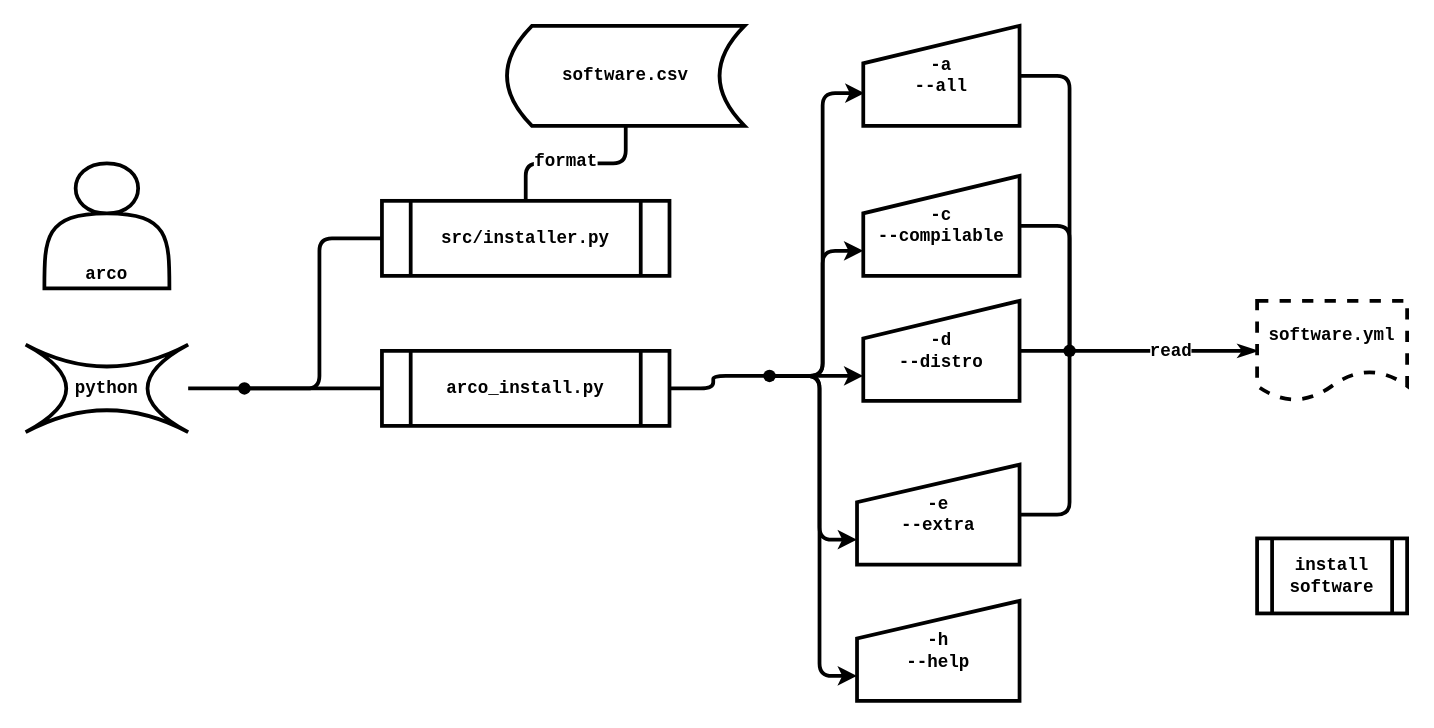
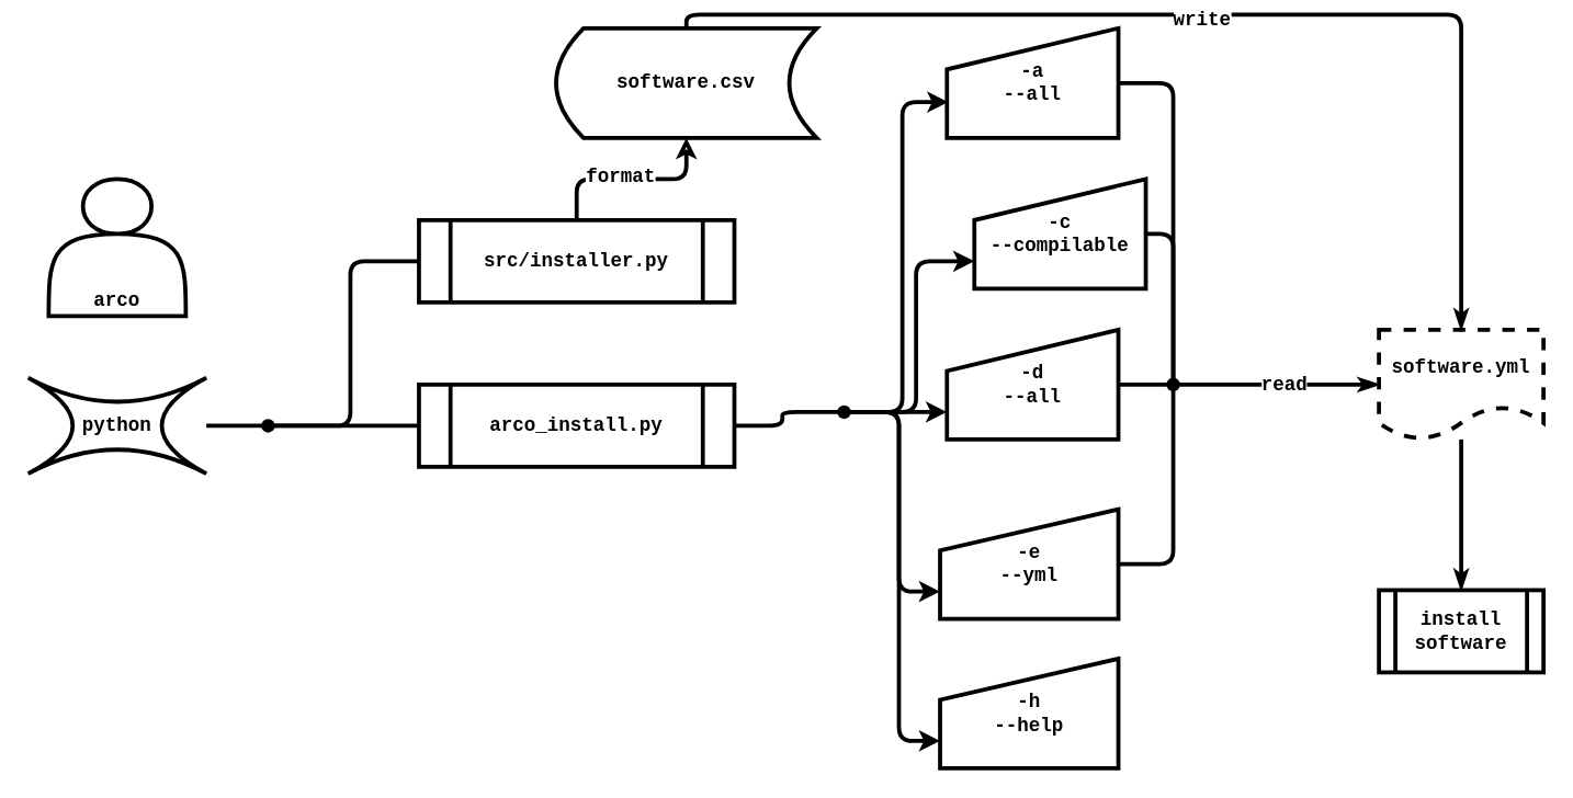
  <mxCell id="0" />
  <mxCell id="1" parent="0" />
  <mxCell id="2" value="arco" style="shape=actor;whiteSpace=wrap;html=1;fontFamily=Courier New;fontSize=14;rounded=0;fontStyle=1;strokeWidth=3;align=center;verticalAlign=bottom;" parent="1" vertex="1"><mxGeometry x="35" y="130" width="100" height="100" as="geometry" /></mxCell>
  <mxCell id="3" style="edgeStyle=orthogonalEdgeStyle;html=1;fontFamily=Courier New;fontSize=14;fontColor=default;rounded=1;fontStyle=1;strokeWidth=3;endArrow=none;endFill=0;align=center;verticalAlign=middle;" parent="1" source="4" target="27" edge="1"><mxGeometry relative="1" as="geometry" /></mxCell>
  <mxCell id="4" value="python" style="shape=switch;whiteSpace=wrap;html=1;fontFamily=Courier New;fontSize=14;rounded=0;fontStyle=1;strokeWidth=3;align=center;verticalAlign=middle;" parent="1" vertex="1"><mxGeometry x="20" y="275" width="130" height="70" as="geometry" /></mxCell>
  <mxCell id="5" style="edgeStyle=orthogonalEdgeStyle;html=1;fontFamily=Courier New;fontSize=14;fontColor=default;rounded=1;fontStyle=1;strokeWidth=3;endArrow=none;endFill=0;align=center;verticalAlign=middle;" parent="1" source="6" target="36" edge="1"><mxGeometry relative="1" as="geometry" /></mxCell>
  <mxCell id="6" value="-a&lt;br&gt;--all" style="shape=manualInput;whiteSpace=wrap;html=1;fontFamily=Courier New;fontSize=14;rounded=0;fontStyle=1;strokeWidth=3;align=center;verticalAlign=middle;" parent="1" vertex="1"><mxGeometry x="690" y="20" width="125" height="80" as="geometry" /></mxCell>
  <mxCell id="7" style="edgeStyle=orthogonalEdgeStyle;html=1;exitX=1;exitY=0.5;exitDx=0;exitDy=0;fontFamily=Courier New;fontSize=14;fontColor=default;rounded=1;fontStyle=1;strokeWidth=3;endArrow=none;endFill=0;align=center;verticalAlign=middle;" parent="1" source="8" target="36" edge="1"><mxGeometry relative="1" as="geometry" /></mxCell>
- <mxCell id="8" value="-c&lt;br&gt;--compilable" style="shape=manualInput;whiteSpace=wrap;html=1;fontFamily=Courier New;fontSize=14;rounded=0;fontStyle=1;strokeWidth=3;align=center;verticalAlign=middle;" parent="1" vertex="1"><mxGeometry x="690" y="140" width="125" height="80" as="geometry" /></mxCell>
+ <mxCell id="8" value="-c&lt;br&gt;--compilable" style="shape=manualInput;whiteSpace=wrap;html=1;fontFamily=Courier New;fontSize=14;rounded=0;fontStyle=1;strokeWidth=3;align=center;verticalAlign=middle;" parent="1" vertex="1"><mxGeometry x="710" y="130" width="125" height="80" as="geometry" /></mxCell>
  <mxCell id="9" style="edgeStyle=orthogonalEdgeStyle;html=1;exitX=1;exitY=0.5;exitDx=0;exitDy=0;fontFamily=Courier New;fontSize=14;fontColor=default;rounded=1;fontStyle=1;strokeWidth=3;endArrow=none;endFill=0;align=center;verticalAlign=middle;" parent="1" source="10" target="36" edge="1"><mxGeometry relative="1" as="geometry" /></mxCell>
- <mxCell id="10" value="-d&lt;br&gt;--distro" style="shape=manualInput;whiteSpace=wrap;html=1;fontFamily=Courier New;fontSize=14;rounded=0;fontStyle=1;strokeWidth=3;align=center;verticalAlign=middle;" parent="1" vertex="1"><mxGeometry x="690" y="240" width="125" height="80" as="geometry" /></mxCell>
+ <mxCell id="10" value="-d&lt;br&gt;--all" style="shape=manualInput;whiteSpace=wrap;html=1;fontFamily=Courier New;fontSize=14;rounded=0;fontStyle=1;strokeWidth=3;align=center;verticalAlign=middle;" parent="1" vertex="1"><mxGeometry x="690" y="240" width="125" height="80" as="geometry" /></mxCell>
  <mxCell id="11" style="edgeStyle=orthogonalEdgeStyle;html=1;exitX=1;exitY=0.5;exitDx=0;exitDy=0;fontFamily=Courier New;fontSize=14;fontColor=default;rounded=1;fontStyle=1;strokeWidth=3;endArrow=none;endFill=0;align=center;verticalAlign=middle;" parent="1" source="12" target="36" edge="1"><mxGeometry relative="1" as="geometry" /></mxCell>
- <mxCell id="12" value="-e&lt;br&gt;--extra" style="shape=manualInput;whiteSpace=wrap;html=1;fontFamily=Courier New;fontSize=14;rounded=0;fontStyle=1;strokeWidth=3;align=center;verticalAlign=middle;" parent="1" vertex="1"><mxGeometry x="685" y="371" width="130" height="80" as="geometry" /></mxCell>
+ <mxCell id="12" value="-e&lt;br&gt;--yml" style="shape=manualInput;whiteSpace=wrap;html=1;fontFamily=Courier New;fontSize=14;rounded=0;fontStyle=1;strokeWidth=3;align=center;verticalAlign=middle;" parent="1" vertex="1"><mxGeometry x="685" y="371" width="130" height="80" as="geometry" /></mxCell>
  <mxCell id="13" value="-h&lt;br&gt;--help" style="shape=manualInput;whiteSpace=wrap;html=1;fontFamily=Courier New;fontSize=14;rounded=0;fontStyle=1;strokeWidth=3;align=center;verticalAlign=middle;" parent="1" vertex="1"><mxGeometry x="685" y="480" width="130" height="80" as="geometry" /></mxCell>
+ <mxCell id="14" style="edgeStyle=orthogonalEdgeStyle;html=1;entryX=0.5;entryY=0;entryDx=0;entryDy=0;fontFamily=Courier New;fontSize=14;fontColor=default;rounded=1;fontStyle=1;strokeWidth=3;endArrow=classicThin;endFill=1;align=center;verticalAlign=middle;" parent="1" source="15" target="19" edge="1"><mxGeometry relative="1" as="geometry" /></mxCell>
  <mxCell id="15" value="software.yml" style="shape=document;whiteSpace=wrap;html=1;boundedLbl=1;fontFamily=Courier New;fontSize=14;rounded=0;fontStyle=1;strokeWidth=3;align=center;verticalAlign=middle;dashed=1;" parent="1" vertex="1"><mxGeometry x="1005" y="240" width="120" height="80" as="geometry" /></mxCell>
+ <mxCell id="16" style="edgeStyle=orthogonalEdgeStyle;html=1;exitX=0.5;exitY=0;exitDx=0;exitDy=0;entryX=0.5;entryY=0;entryDx=0;entryDy=0;fontFamily=Courier New;fontSize=14;fontColor=default;rounded=1;fontStyle=1;strokeWidth=3;endArrow=classicThin;endFill=1;align=center;verticalAlign=middle;" parent="1" source="18" target="15" edge="1"><mxGeometry relative="1" as="geometry" /></mxCell>
+ <mxCell id="17" value="write" style="edgeLabel;html=1;align=center;verticalAlign=middle;resizable=0;points=[];fontSize=14;fontFamily=Courier New;fontColor=default;rounded=0;fontStyle=1;" parent="16" vertex="1" connectable="0"><mxGeometry x="-0.043" y="-3" relative="1" as="geometry"><mxPoint as="offset" /></mxGeometry></mxCell>
  <mxCell id="18" value="software.csv" style="shape=dataStorage;whiteSpace=wrap;html=1;fixedSize=1;fontFamily=Courier New;fontSize=14;rounded=0;fontStyle=1;strokeWidth=3;align=center;verticalAlign=middle;" parent="1" vertex="1"><mxGeometry x="405" y="20" width="190" height="80" as="geometry" /></mxCell>
  <mxCell id="19" value="install software" style="shape=process;whiteSpace=wrap;html=1;backgroundOutline=1;fontFamily=Courier New;fontSize=14;rounded=0;fontStyle=1;strokeWidth=3;align=center;verticalAlign=middle;" parent="1" vertex="1"><mxGeometry x="1005" y="430" width="120" height="60" as="geometry" /></mxCell>
  <mxCell id="20" style="edgeStyle=orthogonalEdgeStyle;html=1;exitX=1;exitY=0.5;exitDx=0;exitDy=0;fontFamily=Courier New;fontSize=14;fontColor=default;rounded=1;fontStyle=1;strokeWidth=3;endArrow=none;endFill=0;align=center;verticalAlign=middle;" parent="1" source="21" target="33" edge="1"><mxGeometry relative="1" as="geometry" /></mxCell>
  <mxCell id="21" value="arco_install.py" style="shape=process;whiteSpace=wrap;html=1;backgroundOutline=1;fontFamily=Courier New;fontSize=14;rounded=0;fontStyle=1;strokeWidth=3;align=center;verticalAlign=middle;" parent="1" vertex="1"><mxGeometry x="305" y="280" width="230" height="60" as="geometry" /></mxCell>
- <mxCell id="22" style="edgeStyle=orthogonalEdgeStyle;html=1;entryX=0.5;entryY=1;entryDx=0;entryDy=0;fontFamily=Courier New;fontSize=14;fontColor=default;rounded=1;fontStyle=1;strokeWidth=3;endArrow=none;endFill=0;align=center;verticalAlign=middle;" parent="1" source="24" target="18" edge="1"><mxGeometry relative="1" as="geometry" /></mxCell>
+ <mxCell id="22" style="edgeStyle=orthogonalEdgeStyle;html=1;entryX=0.5;entryY=1;entryDx=0;entryDy=0;fontFamily=Courier New;fontSize=14;fontColor=default;rounded=1;fontStyle=1;strokeWidth=3;endArrow=classic;endFill=0;align=center;verticalAlign=middle;" parent="1" source="24" target="18" edge="1"><mxGeometry relative="1" as="geometry" /></mxCell>
  <mxCell id="23" value="format" style="edgeLabel;html=1;align=center;verticalAlign=middle;resizable=0;points=[];fontSize=14;fontFamily=Courier New;fontColor=default;rounded=0;fontStyle=1;" parent="22" vertex="1" connectable="0"><mxGeometry x="-0.13" y="2" relative="1" as="geometry"><mxPoint as="offset" /></mxGeometry></mxCell>
  <mxCell id="24" value="src/installer.py" style="shape=process;whiteSpace=wrap;html=1;backgroundOutline=1;fontFamily=Courier New;fontSize=14;rounded=0;fontStyle=1;strokeWidth=3;align=center;verticalAlign=middle;" parent="1" vertex="1"><mxGeometry x="305" y="160" width="230" height="60" as="geometry" /></mxCell>
  <mxCell id="25" style="edgeStyle=orthogonalEdgeStyle;html=1;entryX=0;entryY=0.5;entryDx=0;entryDy=0;fontFamily=Courier New;fontSize=14;fontColor=default;rounded=1;fontStyle=1;strokeWidth=3;endArrow=none;endFill=0;align=center;verticalAlign=middle;" parent="1" source="27" target="24" edge="1"><mxGeometry relative="1" as="geometry" /></mxCell>
  <mxCell id="26" style="edgeStyle=orthogonalEdgeStyle;html=1;entryX=0;entryY=0.5;entryDx=0;entryDy=0;fontFamily=Courier New;fontSize=14;fontColor=default;rounded=1;fontStyle=1;strokeWidth=3;endArrow=none;endFill=0;align=center;verticalAlign=middle;" parent="1" source="27" target="21" edge="1"><mxGeometry relative="1" as="geometry" /></mxCell>
  <mxCell id="27" value="" style="shape=waypoint;size=6;pointerEvents=1;points=[];resizable=0;rotatable=0;perimeter=centerPerimeter;snapToPoint=1;fontFamily=Courier New;fontSize=14;rounded=0;fontStyle=1;html=1;strokeWidth=3;align=center;verticalAlign=middle;" parent="1" vertex="1"><mxGeometry x="185" y="300" width="20" height="20" as="geometry" /></mxCell>
  <mxCell id="28" style="edgeStyle=orthogonalEdgeStyle;html=1;entryX=0.008;entryY=0.673;entryDx=0;entryDy=0;entryPerimeter=0;fontFamily=Courier New;fontSize=14;fontColor=default;rounded=1;fontStyle=1;strokeWidth=3;endArrow=classic;endFill=1;align=center;verticalAlign=middle;" parent="1" source="33" target="6" edge="1"><mxGeometry relative="1" as="geometry" /></mxCell>
  <mxCell id="29" style="edgeStyle=orthogonalEdgeStyle;html=1;entryX=0;entryY=0.75;entryDx=0;entryDy=0;fontFamily=Courier New;fontSize=14;fontColor=default;rounded=1;fontStyle=1;strokeWidth=3;endArrow=classic;endFill=1;align=center;verticalAlign=middle;" parent="1" source="33" target="8" edge="1"><mxGeometry relative="1" as="geometry" /></mxCell>
  <mxCell id="30" style="edgeStyle=orthogonalEdgeStyle;html=1;entryX=0;entryY=0.75;entryDx=0;entryDy=0;fontFamily=Courier New;fontSize=14;fontColor=default;rounded=1;fontStyle=1;strokeWidth=3;endArrow=classic;endFill=1;align=center;verticalAlign=middle;" parent="1" source="33" target="10" edge="1"><mxGeometry relative="1" as="geometry" /></mxCell>
  <mxCell id="31" style="edgeStyle=orthogonalEdgeStyle;html=1;entryX=0;entryY=0.75;entryDx=0;entryDy=0;fontFamily=Courier New;fontSize=14;fontColor=default;rounded=1;fontStyle=1;strokeWidth=3;endArrow=classic;endFill=1;align=center;verticalAlign=middle;" parent="1" source="33" target="12" edge="1"><mxGeometry relative="1" as="geometry" /></mxCell>
  <mxCell id="32" style="edgeStyle=orthogonalEdgeStyle;html=1;entryX=0;entryY=0.75;entryDx=0;entryDy=0;fontFamily=Courier New;fontSize=14;fontColor=default;rounded=1;fontStyle=1;strokeWidth=3;endArrow=classic;endFill=1;align=center;verticalAlign=middle;" parent="1" source="33" target="13" edge="1"><mxGeometry relative="1" as="geometry" /></mxCell>
  <mxCell id="33" value="" style="shape=waypoint;size=6;pointerEvents=1;points=[];resizable=0;rotatable=0;perimeter=centerPerimeter;snapToPoint=1;fontFamily=Courier New;fontSize=14;rounded=0;fontStyle=1;html=1;strokeWidth=3;align=center;verticalAlign=middle;" parent="1" vertex="1"><mxGeometry x="605" y="290" width="20" height="20" as="geometry" /></mxCell>
  <mxCell id="34" style="edgeStyle=orthogonalEdgeStyle;html=1;entryX=0;entryY=0.5;entryDx=0;entryDy=0;fontFamily=Courier New;fontSize=14;fontColor=default;rounded=1;fontStyle=1;strokeWidth=3;endArrow=classicThin;endFill=1;align=center;verticalAlign=middle;" parent="1" source="36" target="15" edge="1"><mxGeometry relative="1" as="geometry" /></mxCell>
  <mxCell id="35" value="read" style="edgeLabel;html=1;align=center;verticalAlign=middle;resizable=0;points=[];fontSize=14;fontFamily=Courier New;fontColor=default;rounded=0;fontStyle=1;" parent="34" vertex="1" connectable="0"><mxGeometry x="-0.373" y="2" relative="1" as="geometry"><mxPoint x="33" y="2" as="offset" /></mxGeometry></mxCell>
  <mxCell id="36" value="" style="shape=waypoint;size=6;pointerEvents=1;points=[];resizable=0;rotatable=0;perimeter=centerPerimeter;snapToPoint=1;fontFamily=Courier New;fontSize=14;rounded=0;fontStyle=1;html=1;strokeWidth=3;align=center;verticalAlign=middle;" parent="1" vertex="1"><mxGeometry x="845" y="270" width="20" height="20" as="geometry" /></mxCell>
